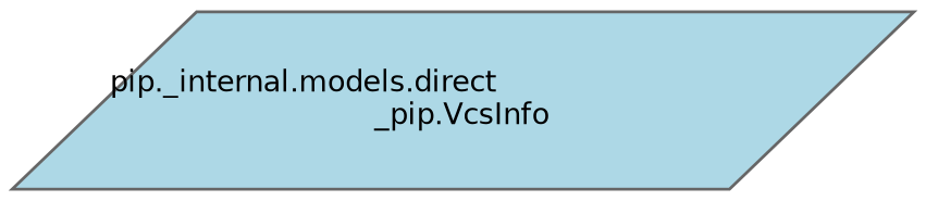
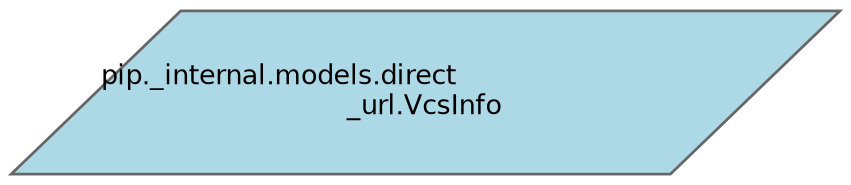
  digraph {
    rankdir=TB
-   n1 [color=grey40 fillcolor=lightblue fontname=Helvetica fontsize=10 height=0.2 label="pip._internal.models.direct\l_pip.VcsInfo" shape=parallelogram style=filled width=0.4]
+   n1 [color=grey40 fillcolor=lightblue fontname=Helvetica fontsize=10 height=0.2 label="pip._internal.models.direct\l_url.VcsInfo" shape=parallelogram style=filled width=0.4]
  }
